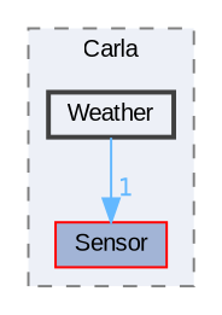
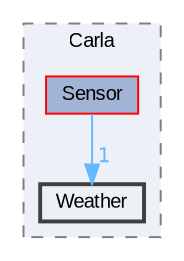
  digraph {
    compound=true
    fontname="Liberation Sans"
    node [fontname="Liberation Sans" fontsize=10 shape=box]
    n1 [color=red fillcolor="#a2b4d6" height=0.2 label=Sensor style=filled width=0.4]
    n2 [color=grey25 fillcolor="#edf0f7" height=0.2 label=Weather style="filled,bold" width=0.4]
    subgraph cluster_1 {
      bgcolor="#edf0f7"
      fontsize=10
      label=Carla
      pencolor=grey50
      style="filled,dashed"
      n1
      n2
    }
-   n2 -> n1 [color=steelblue1 fontcolor=steelblue1 fontname="Liberation Sans" fontsize=10 headlabel=1 labeldistance=1.5 labelfontname=Helvetica labelfontsize=10]
+   n1 -> n2 [color=steelblue1 fontcolor=steelblue1 fontname="Liberation Sans" fontsize=10 headlabel=1 labeldistance=1.5 labelfontname=Helvetica labelfontsize=10]
  }
